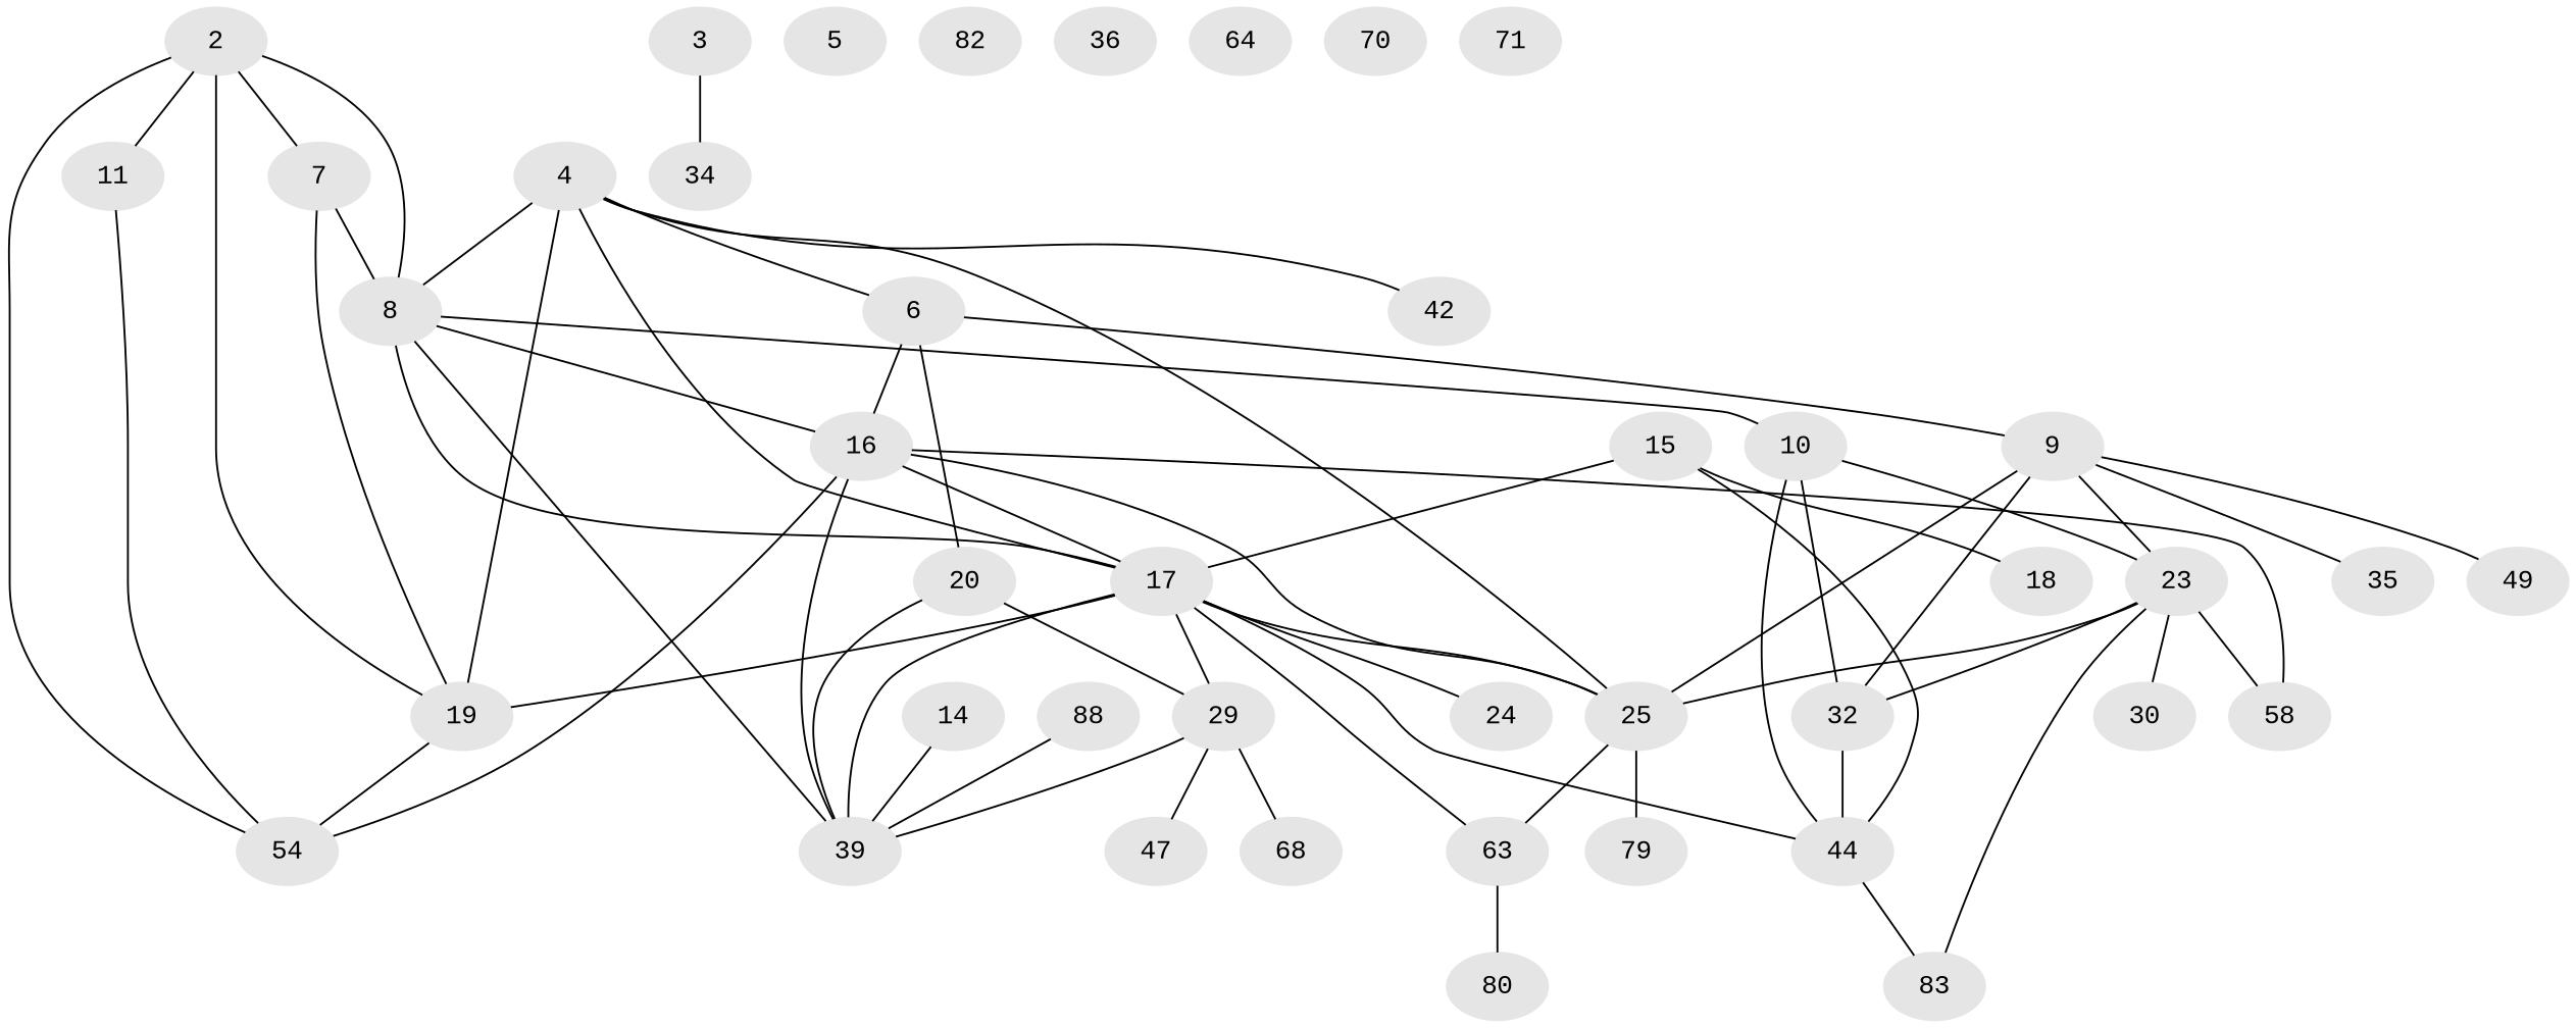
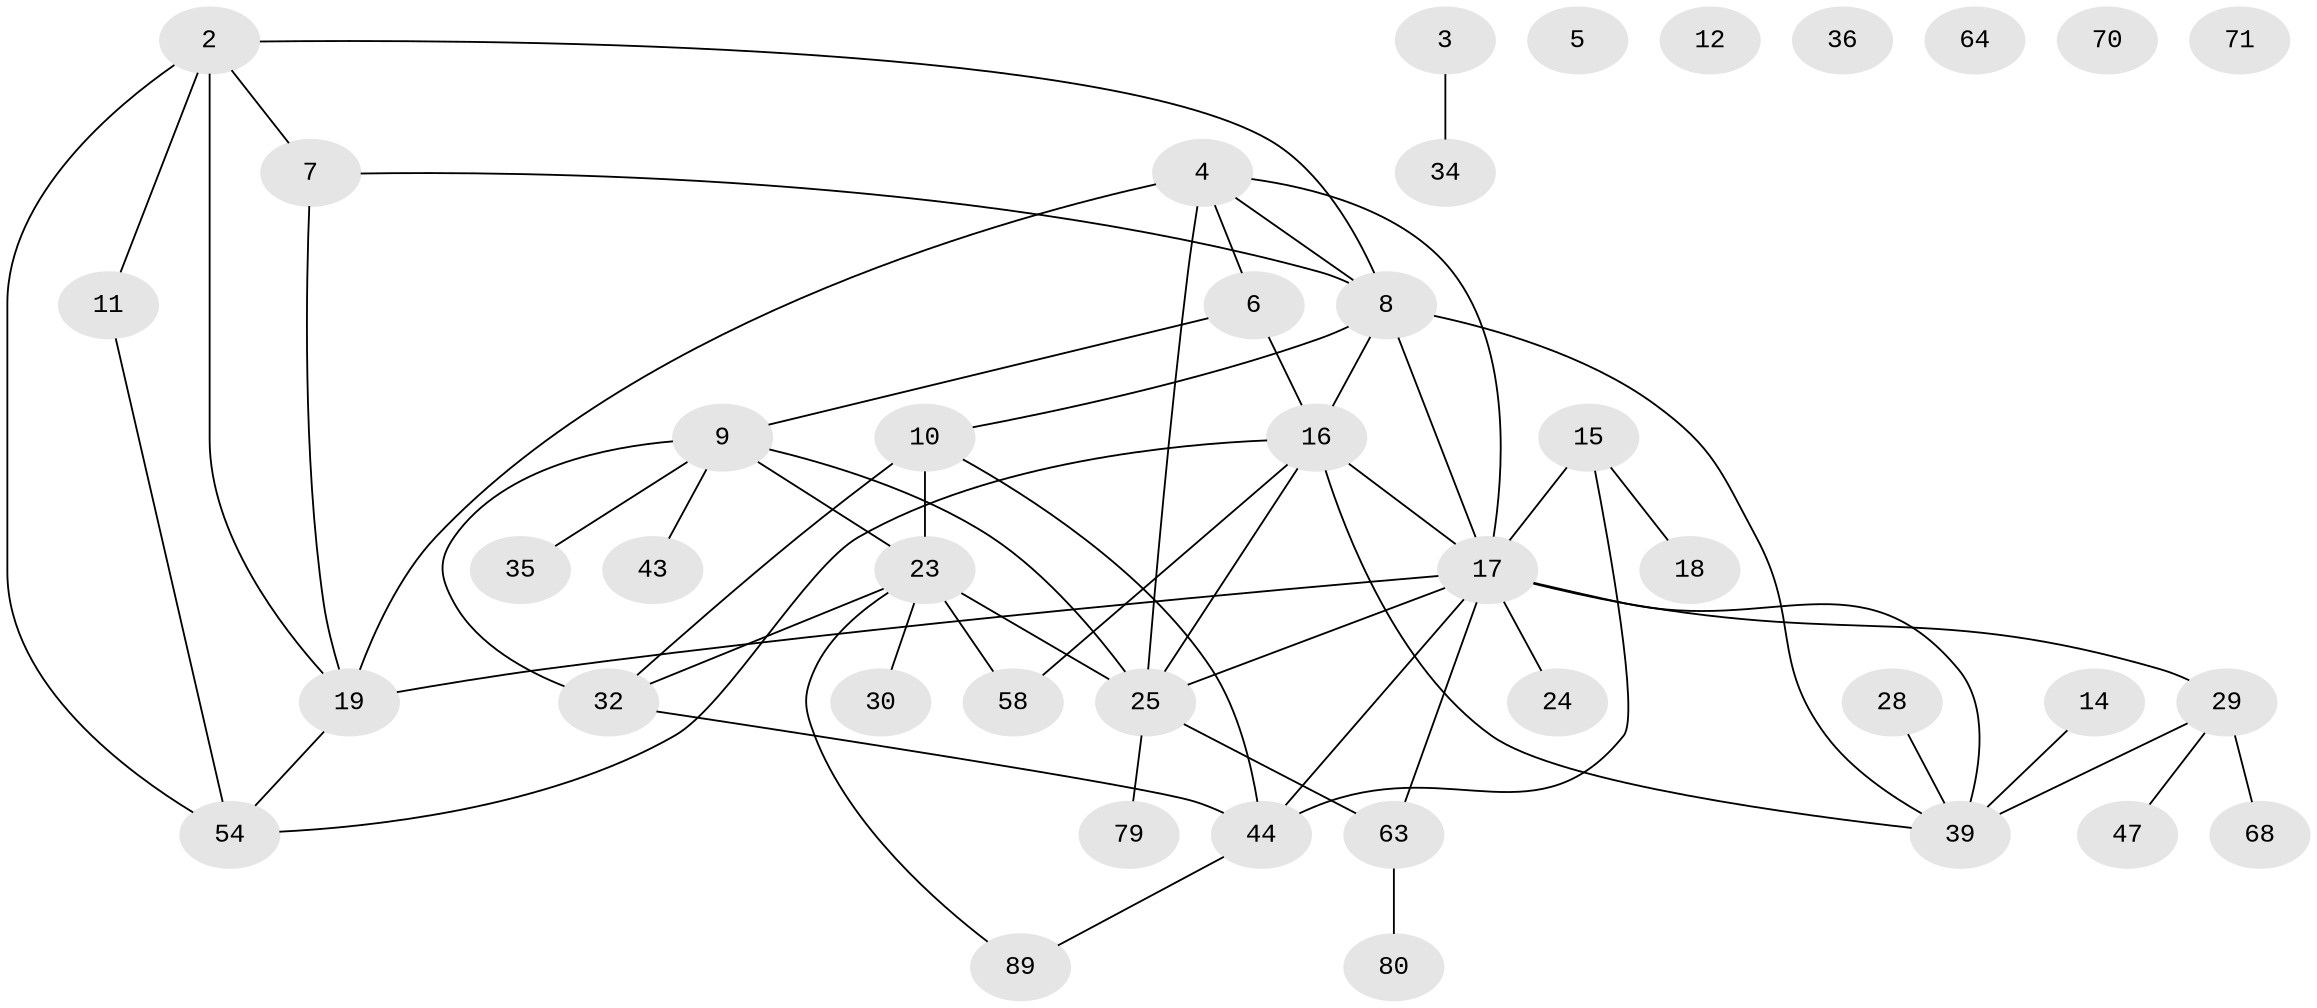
  graph {
    fontname="Liberation Mono"
    node [color=gray90 fontname="Liberation Mono" style=filled]
    edge [fontname="Liberation Mono"]
    2 [super="+49+33"]
    54
    7 [super="+81"]
    8 [super="+26+27+32"]
    11 [super="+87"]
    19 [super="+21"]
    17 [super="+40"]
    16 [super="+77+88+53"]
    10 [super="+38+41+51+62"]
    39 [super="+85+45+65"]
    3 [super="+22"]
    34 [super="+55+98"]
    4 [super="+92+86"]
    6 [super="+13"]
    25 [super="+48+46+61"]
-   42
    9 [super="+31+67"]
-   20 [super="+75"]
    44 [super="+73+52"]
    24
    29 [super="+76"]
    63
    23 [super="+74"]
    n24 [label=32 super="+56+50"]
    30
    58
-   83 [super="+84"]
+   83 [super="+84" label=89]
    79
    5
    35 [super="+59"]
-   43 [label=49]
-   12 [label=82]
+   43
+   12
    14 [super="+57+78"]
    15 [super="+60"]
    18
    47
    68
    80 [super="+94"]
-   28 [label=88]
+   28
    36
    64
    70
    71
    2 -- 54
    2 -- 7
    2 -- 8
    2 -- 11
    2 -- 19
    7 -- 8
    7 -- 19
    8 -- 17
    8 -- 16
    8 -- 10
    8 -- 39
    11 -- 54
    19 -- 54
    17 -- 19 [weight=2]
    17 -- 39
    17 -- 25
    17 -- 44
    17 -- 24 [weight=2]
    17 -- 29
    17 -- 63
    16 -- 54
    16 -- 17
    16 -- 39
    16 -- 25
    16 -- 58
    10 -- 44
    10 -- 23
    10 -- n24 [weight=2]
    3 -- 34
    4 -- 8
    4 -- 19 [weight=2]
    4 -- 17
    4 -- 6
    4 -- 25
-   4 -- 42
    6 -- 16
    6 -- 9
-   6 -- 20
    25 -- 63
    25 -- 79
    9 -- 25
    9 -- 23
    9 -- n24
    9 -- 35
    9 -- 43
-   20 -- 39
-   20 -- 29
    44 -- 83
    29 -- 39
    29 -- 47
    29 -- 68
    63 -- 80
    23 -- 25
    23 -- n24 [weight=2]
    23 -- 30 [weight=2]
    23 -- 58 [weight=2]
    23 -- 83
    n24 -- 44
    14 -- 39
    15 -- 17
    15 -- 44
    15 -- 18
    28 -- 39
  }
